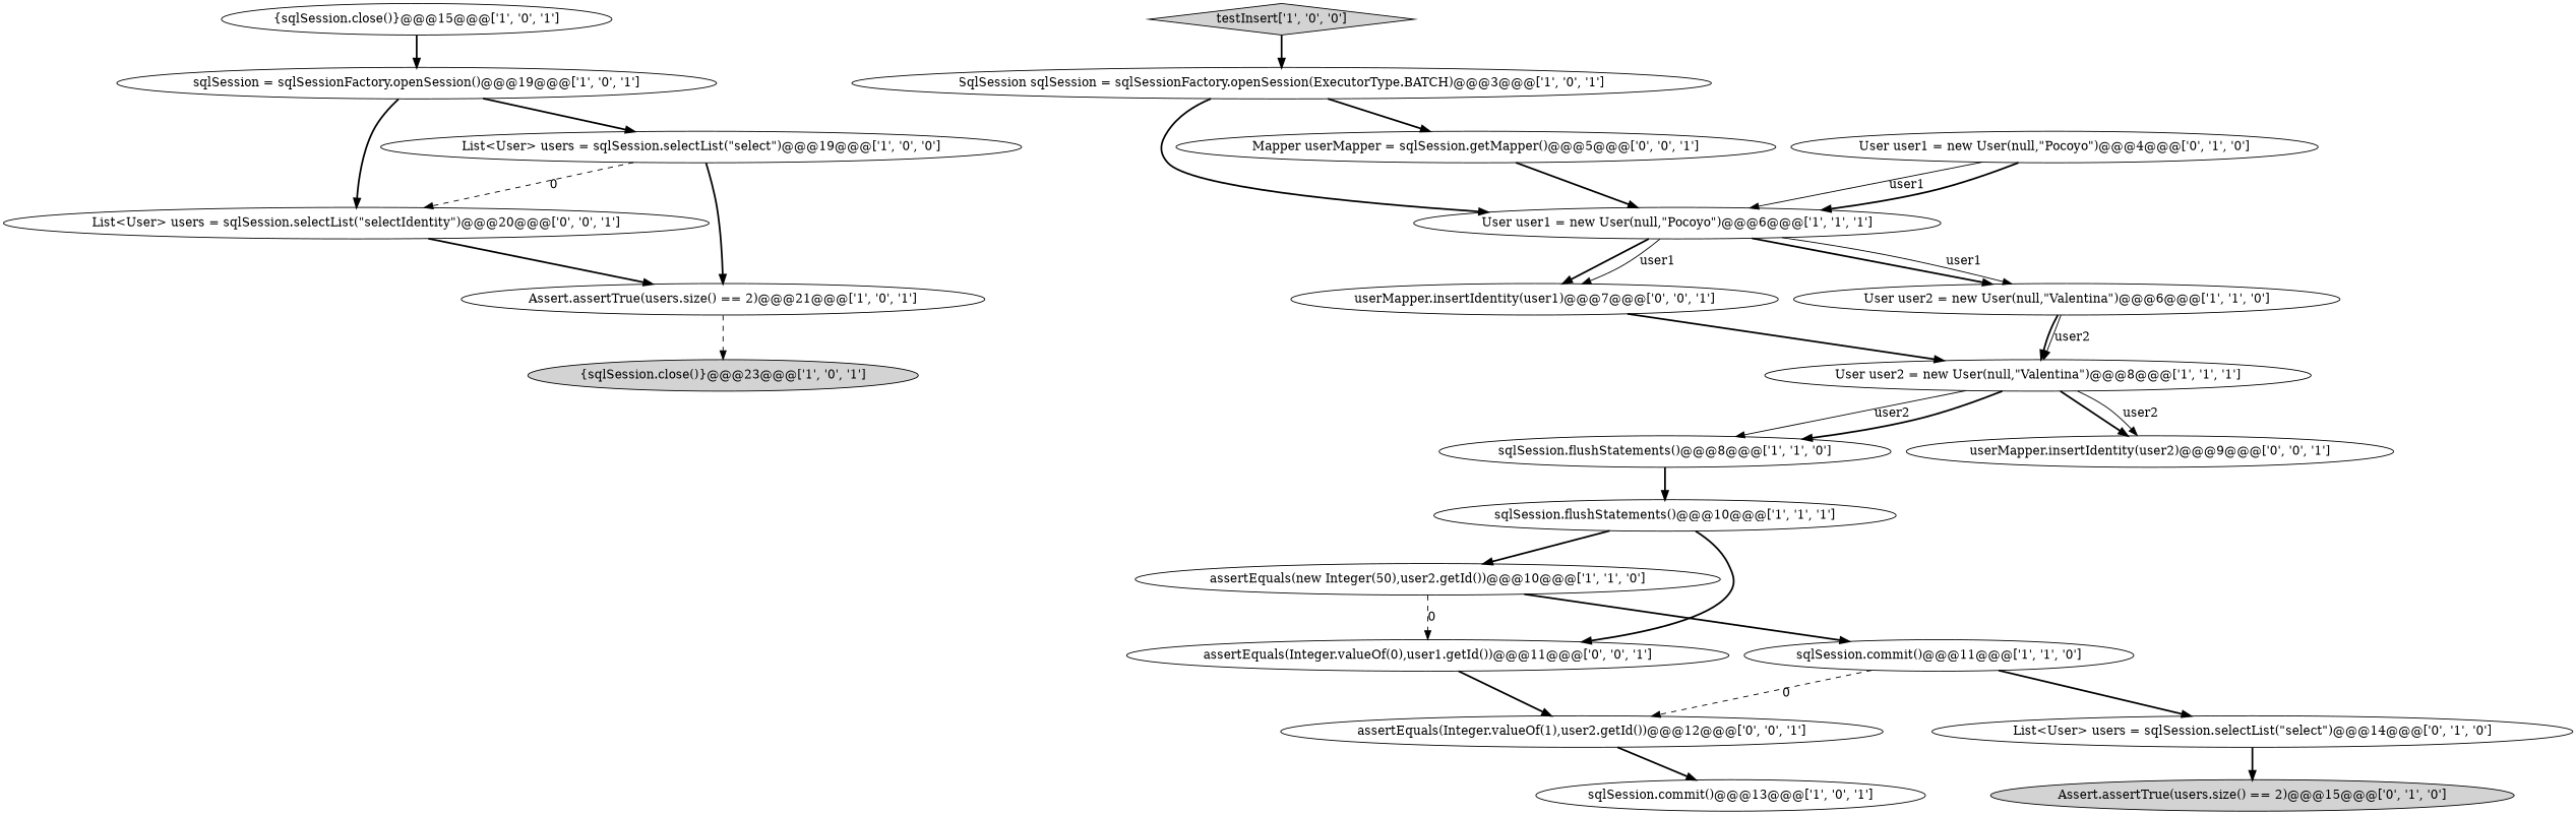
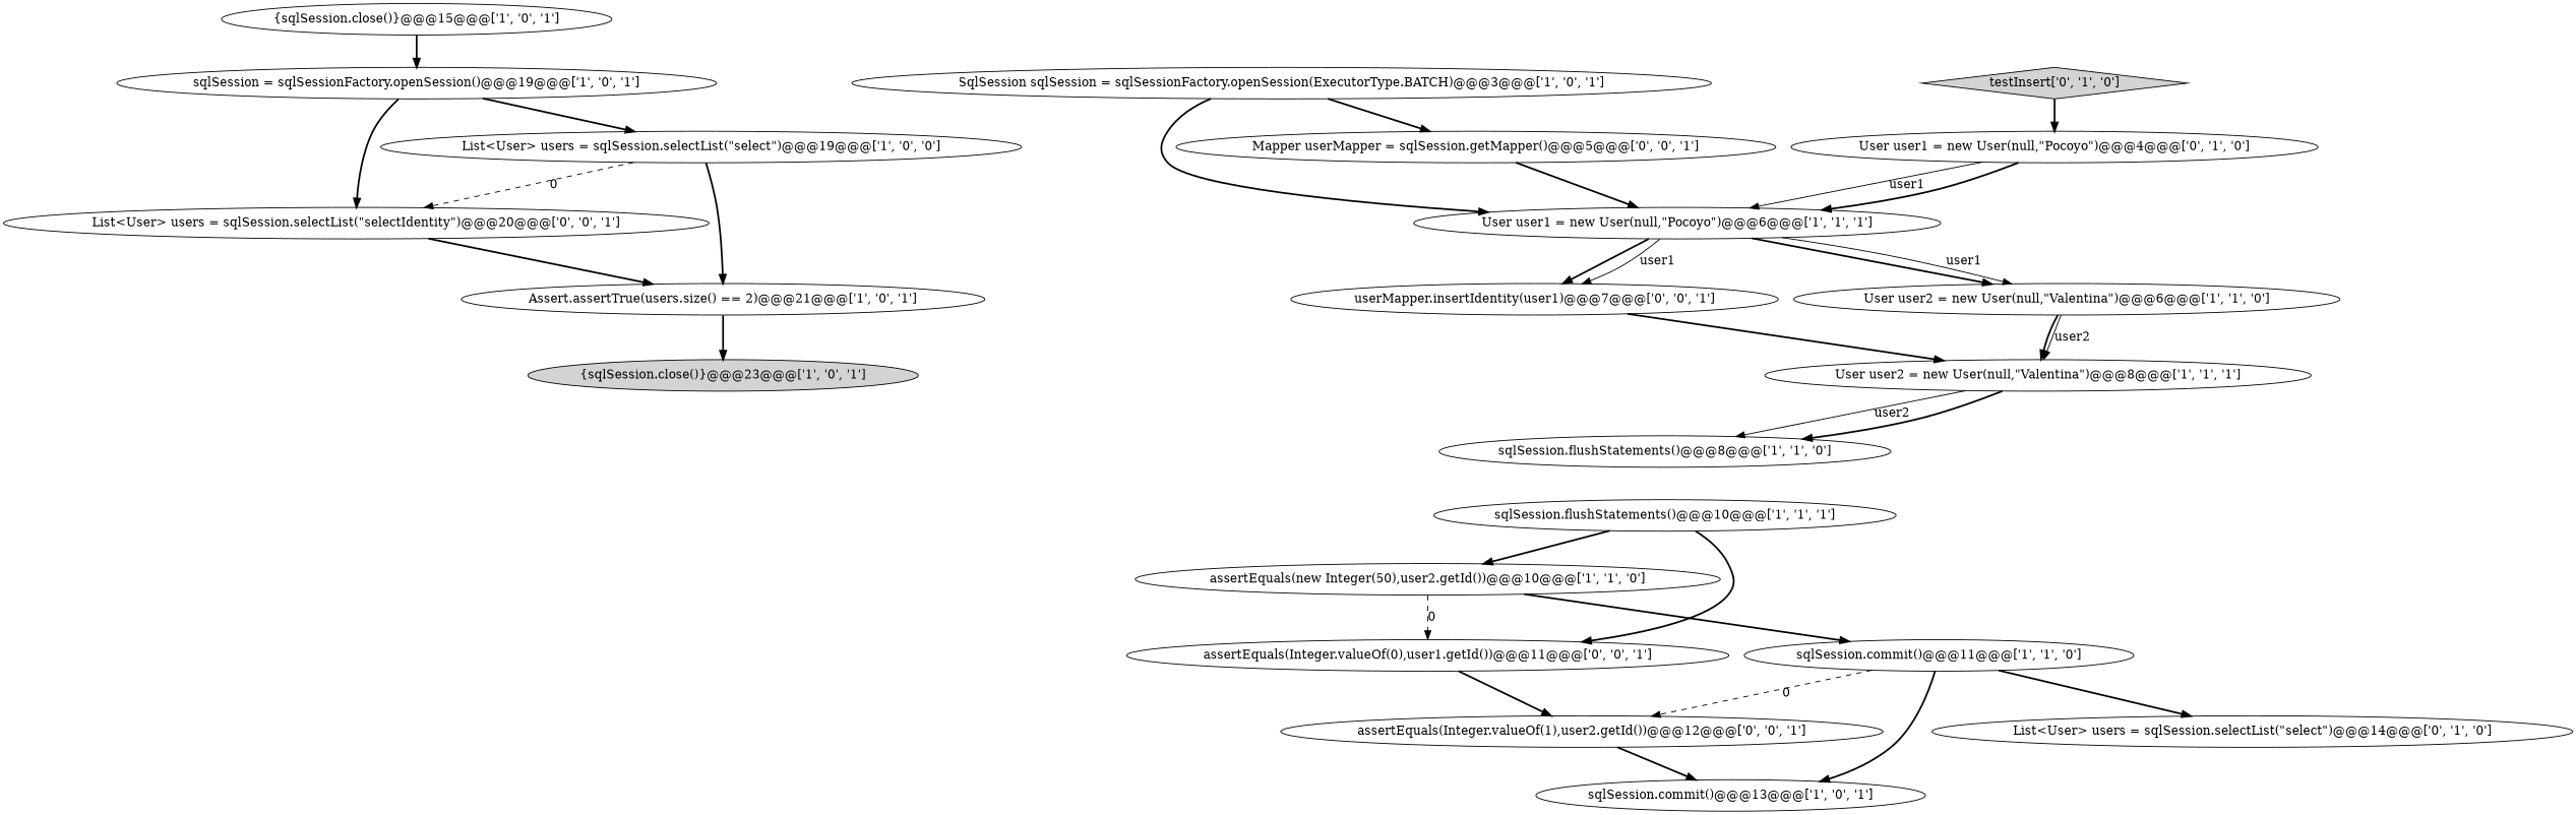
  digraph {
    node [fillcolor=white shape=ellipse style=filled]
    edge [style=bold]
    n1 [label="sqlSession = sqlSessionFactory.openSession()@@@19@@@['1', '0', '1']"]
    n2 [label="List<User> users = sqlSession.selectList(\"selectIdentity\")@@@20@@@['0', '0', '1']"]
    n3 [label="List<User> users = sqlSession.selectList(\"select\")@@@19@@@['1', '0', '0']"]
    n4 [label="Assert.assertTrue(users.size() == 2)@@@21@@@['1', '0', '1']"]
    n5 [label="sqlSession.commit()@@@13@@@['1', '0', '1']"]
    n6 [label="{sqlSession.close()}@@@15@@@['1', '0', '1']"]
    n7 [label="User user1 = new User(null,\"Pocoyo\")@@@6@@@['1', '1', '1']"]
    n8 [label="userMapper.insertIdentity(user1)@@@7@@@['0', '0', '1']"]
    n9 [label="User user2 = new User(null,\"Valentina\")@@@6@@@['1', '1', '0']"]
    n10 [label="User user2 = new User(null,\"Valentina\")@@@8@@@['1', '1', '1']"]
    n11 [fillcolor=lightgray label="{sqlSession.close()}@@@23@@@['1', '0', '1']"]
    n12 [label="Mapper userMapper = sqlSession.getMapper()@@@5@@@['0', '0', '1']"]
-   n13 [fillcolor=lightgray label="testInsert['1', '0', '0']" shape=diamond]
    n14 [label="SqlSession sqlSession = sqlSessionFactory.openSession(ExecutorType.BATCH)@@@3@@@['1', '0', '1']"]
-   n15 [label="userMapper.insertIdentity(user2)@@@9@@@['0', '0', '1']"]
    n16 [label="sqlSession.flushStatements()@@@8@@@['1', '1', '0']"]
    n17 [label="assertEquals(new Integer(50),user2.getId())@@@10@@@['1', '1', '0']"]
    n18 [label="assertEquals(Integer.valueOf(0),user1.getId())@@@11@@@['0', '0', '1']"]
    n19 [label="sqlSession.commit()@@@11@@@['1', '1', '0']"]
    n20 [label="assertEquals(Integer.valueOf(1),user2.getId())@@@12@@@['0', '0', '1']"]
    n21 [label="List<User> users = sqlSession.selectList(\"select\")@@@14@@@['0', '1', '0']"]
-   n22 [fillcolor=lightgray label="Assert.assertTrue(users.size() == 2)@@@15@@@['0', '1', '0']"]
+   n23 [fillcolor=lightgray label="testInsert['0', '1', '0']" shape=diamond]
    n24 [label="User user1 = new User(null,\"Pocoyo\")@@@4@@@['0', '1', '0']"]
    n25 [label="sqlSession.flushStatements()@@@10@@@['1', '1', '1']"]
    n1 -> n2
    n1 -> n3
    n2 -> n4
    n3 -> n2 [label=0 style=dashed]
    n3 -> n4
-   n4 -> n11 [style=dashed]
+   n4 -> n11
    n6 -> n1
    n7 -> n8
    n7 -> n8 [label=user1 style=solid]
    n7 -> n9
    n7 -> n9 [label=user1 style=solid]
    n8 -> n10
    n9 -> n10 [label=user2 style=solid]
    n9 -> n10
-   n10 -> n15
-   n10 -> n15 [label=user2 style=solid]
    n10 -> n16 [label=user2 style=solid]
    n10 -> n16
    n12 -> n7
-   n13 -> n14
    n14 -> n7
    n14 -> n12
-   n16 -> n25
    n17 -> n18 [label=0 style=dashed]
    n17 -> n19
    n18 -> n20
+   n19 -> n5
    n19 -> n20 [label=0 style=dashed]
    n19 -> n21
    n20 -> n5
-   n21 -> n22
+   n23 -> n24
    n24 -> n7 [label=user1 style=solid]
    n24 -> n7
    n25 -> n17
    n25 -> n18
  }
